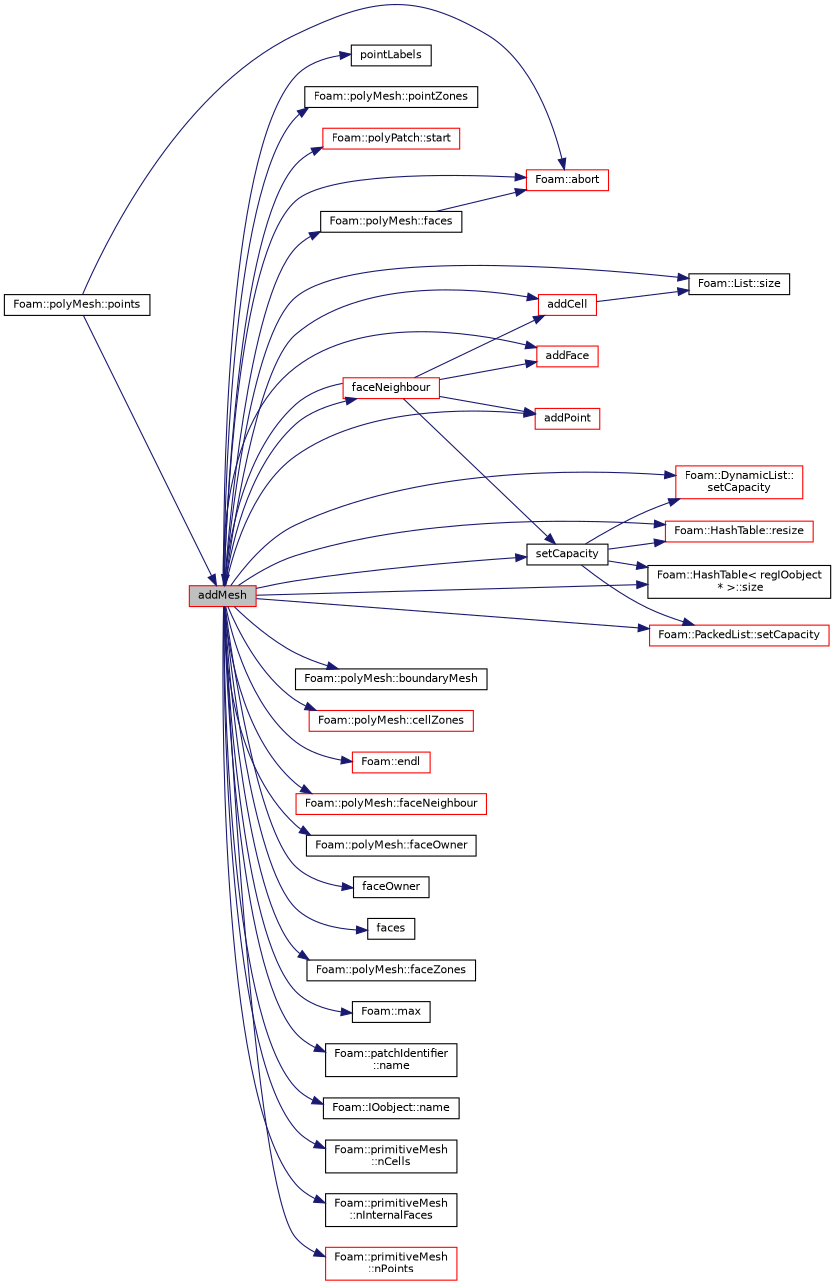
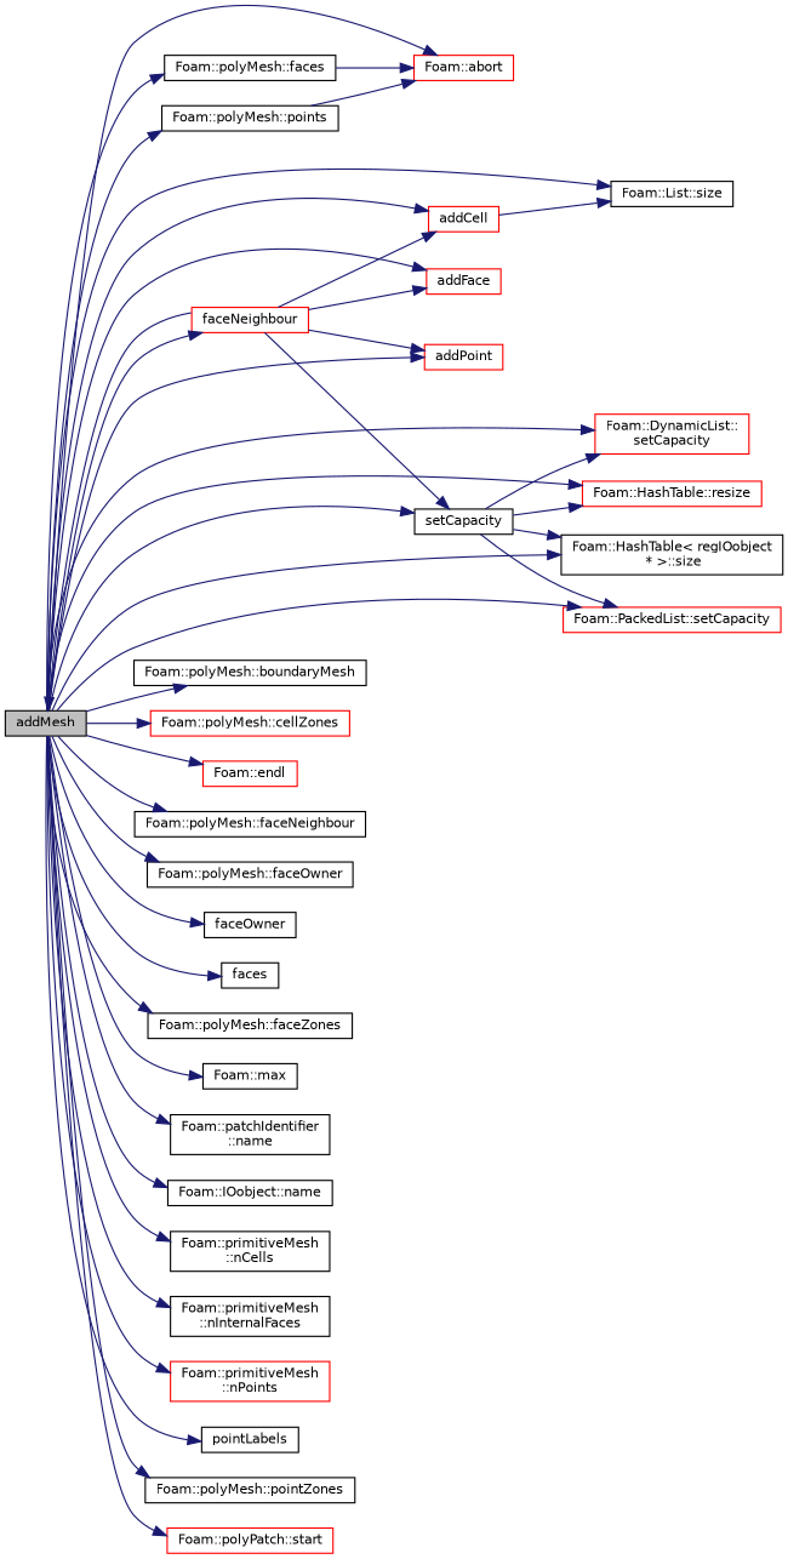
  digraph {
    rankdir=LR
    node [color=black fontname=Helvetica fontsize=10 shape=record]
    edge [color=midnightblue fontname=Helvetica fontsize=10 labelfontname=Helvetica labelfontsize=10 style=solid]
-   n1 [color=red fillcolor=grey75 fontcolor=black height=0.2 label=addMesh style=filled width=0.4]
+   n1 [fillcolor=grey75 fontcolor=black height=0.2 label=addMesh style=filled width=0.4]
    n2 [color=red height=0.2 label="Foam::abort" width=0.4]
    n3 [color=red height=0.2 label=addCell width=0.4]
    n4 [height=0.2 label="Foam::List::size" width=0.4]
    n5 [color=red height=0.2 label=addFace width=0.4]
    n6 [color=red height=0.2 label=addPoint width=0.4]
    n7 [height=0.2 label="Foam::polyMesh::boundaryMesh" width=0.4]
    n8 [color=red height=0.2 label="Foam::polyMesh::cellZones" width=0.4]
    n9 [color=red height=0.2 label="Foam::endl" width=0.4]
-   n10 [color=red height=0.2 label="Foam::polyMesh::faceNeighbour" width=0.4]
+   n10 [height=0.2 label="Foam::polyMesh::faceNeighbour" width=0.4]
    n11 [color=red height=0.2 label=faceNeighbour width=0.4]
    n12 [height=0.2 label=setCapacity width=0.4]
    n13 [color=red height=0.2 label="Foam::DynamicList::\lsetCapacity" width=0.4]
    n14 [color=red height=0.2 label="Foam::HashTable::resize" width=0.4]
    n15 [height=0.2 label="Foam::HashTable\< regIOobject\l * \>::size" width=0.4]
    n16 [color=red height=0.2 label="Foam::PackedList::setCapacity" width=0.4]
    n17 [height=0.2 label="Foam::polyMesh::faceOwner" width=0.4]
    n18 [height=0.2 label=faceOwner width=0.4]
    n19 [height=0.2 label="Foam::polyMesh::faces" width=0.4]
    n20 [height=0.2 label=faces width=0.4]
    n21 [height=0.2 label="Foam::polyMesh::faceZones" width=0.4]
    n22 [height=0.2 label="Foam::max" width=0.4]
    n23 [height=0.2 label="Foam::patchIdentifier\l::name" width=0.4]
    n24 [height=0.2 label="Foam::IOobject::name" width=0.4]
    n25 [height=0.2 label="Foam::primitiveMesh\l::nCells" width=0.4]
    n26 [height=0.2 label="Foam::primitiveMesh\l::nInternalFaces" width=0.4]
    n27 [color=red height=0.2 label="Foam::primitiveMesh\l::nPoints" width=0.4]
    n28 [height=0.2 label=pointLabels width=0.4]
    n29 [height=0.2 label="Foam::polyMesh::points" width=0.4]
    n30 [height=0.2 label="Foam::polyMesh::pointZones" width=0.4]
    n31 [color=red height=0.2 label="Foam::polyPatch::start" width=0.4]
    n1 -> n2
    n1 -> n3
    n1 -> n4
    n1 -> n5
    n1 -> n6
    n1 -> n7
    n1 -> n8
    n1 -> n9
    n1 -> n10
    n1 -> n11
    n1 -> n12
    n1 -> n13
    n1 -> n14
    n1 -> n15
    n1 -> n16
    n1 -> n17
    n1 -> n18
    n1 -> n19
    n1 -> n20
    n1 -> n21
    n1 -> n22
    n1 -> n23
    n1 -> n24
    n1 -> n25
    n1 -> n26
    n1 -> n27
    n1 -> n28
-   n29 -> n1
+   n1 -> n29
    n1 -> n30
    n1 -> n31
    n3 -> n4
    n11 -> n1
    n11 -> n3
    n11 -> n5
    n11 -> n6
    n11 -> n12
    n12 -> n13
    n12 -> n14
    n12 -> n15
    n12 -> n16
    n19 -> n2
    n29 -> n2
  }
